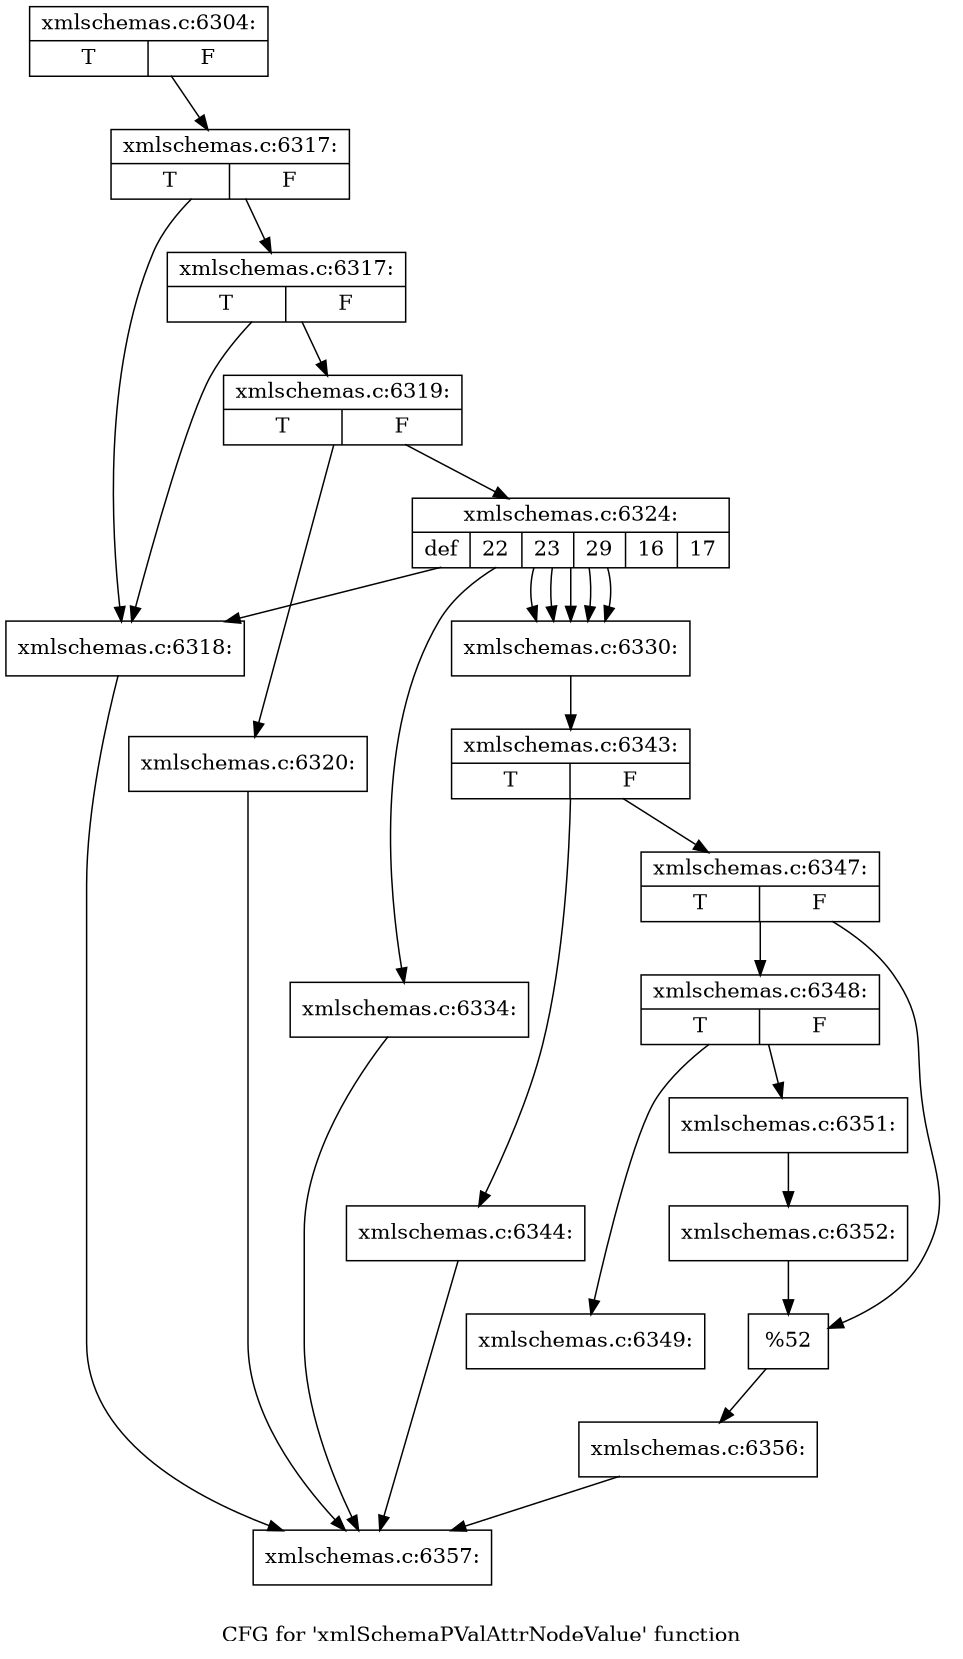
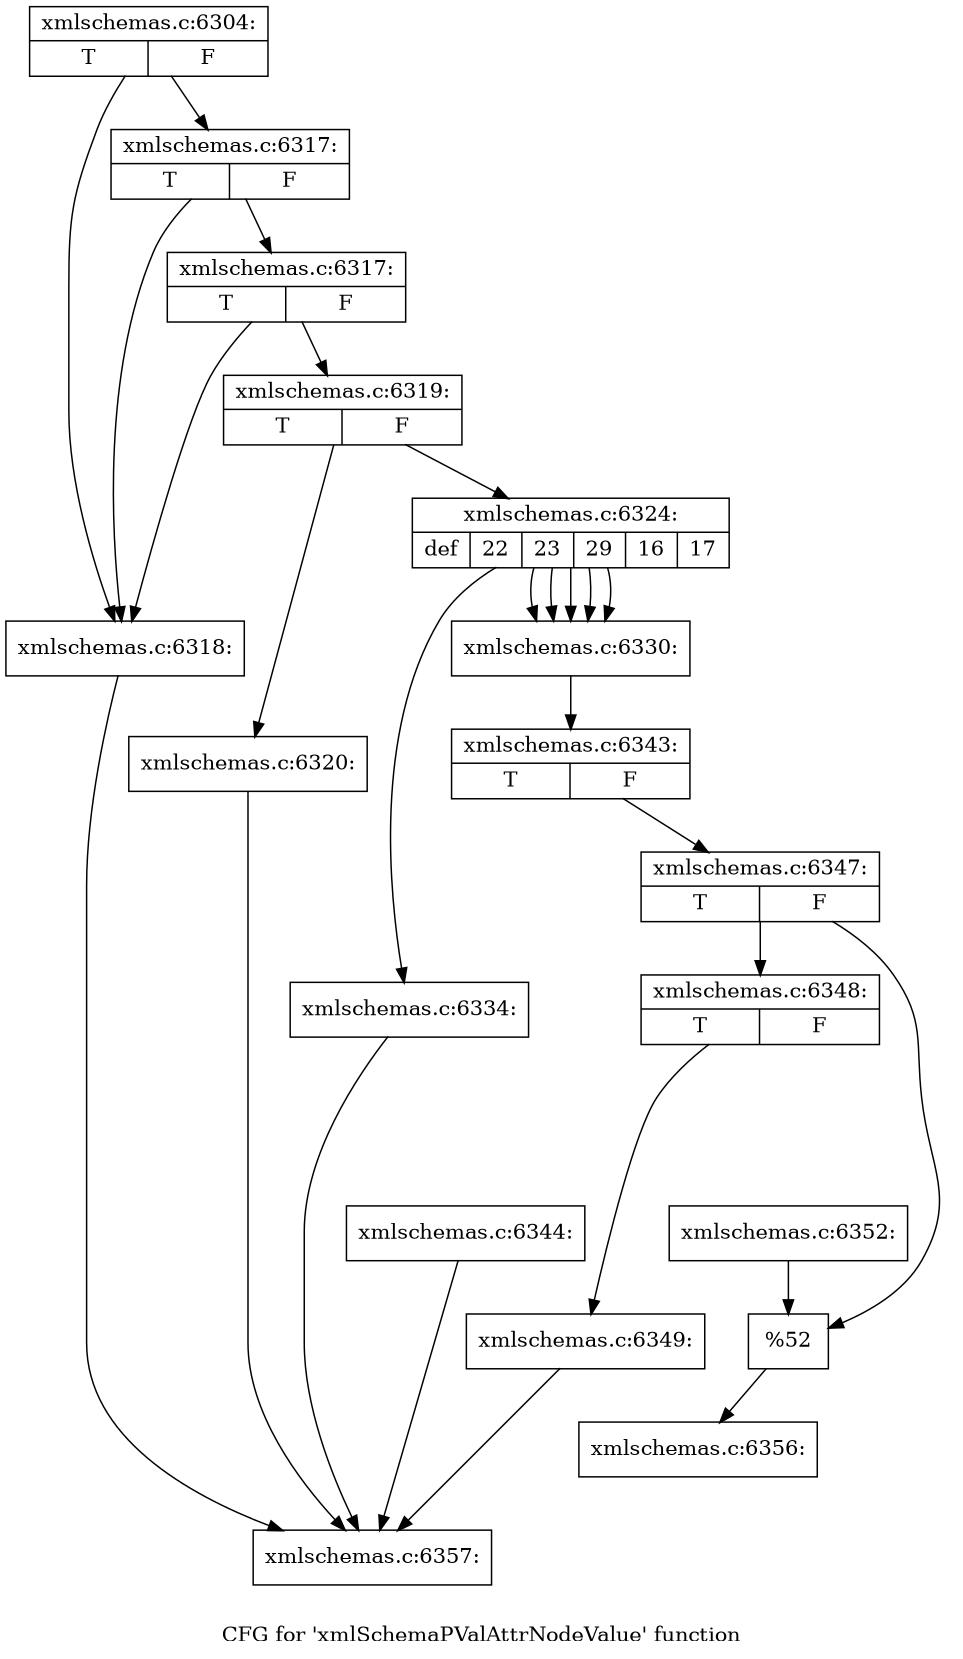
  digraph {
    label="CFG for 'xmlSchemaPValAttrNodeValue' function"
    node [shape=record]
    n1 [label="{xmlschemas.c:6304:|{<s0>T|<s1>F}}"]
    n2 [label="{xmlschemas.c:6318:}"]
    n3 [label="{xmlschemas.c:6317:|{<s0>T|<s1>F}}"]
    n4 [label="{xmlschemas.c:6357:}"]
    n5 [label="{xmlschemas.c:6317:|{<s0>T|<s1>F}}"]
    n6 [label="{xmlschemas.c:6319:|{<s0>T|<s1>F}}"]
    n7 [label="{xmlschemas.c:6320:}"]
    n8 [label="{xmlschemas.c:6324:|{<s0>def|<s1>22|<s2>23|<s3>29|<s4>16|<s5>17}}"]
    n9 [label="{xmlschemas.c:6334:}"]
    n10 [label="{xmlschemas.c:6330:}"]
    n11 [label="{xmlschemas.c:6343:|{<s0>T|<s1>F}}"]
    n12 [label="{xmlschemas.c:6344:}"]
    n13 [label="{xmlschemas.c:6347:|{<s0>T|<s1>F}}"]
    n14 [label="{xmlschemas.c:6348:|{<s0>T|<s1>F}}"]
    n15 [label="{%52}"]
    n16 [label="{xmlschemas.c:6349:}"]
-   n17 [label="{xmlschemas.c:6351:}"]
    n18 [label="{xmlschemas.c:6356:}"]
    n19 [label="{xmlschemas.c:6352:}"]
-   n8 -> n2
+   n1 -> n2
    n1 -> n3
    n2 -> n4
    n3 -> n2
    n3 -> n5
    n5 -> n2
    n5 -> n6
    n6 -> n7
    n6 -> n8
    n7 -> n4
    n8 -> n9
    n8 -> n10
    n8 -> n10
    n8 -> n10
    n8 -> n10
    n8 -> n10
    n9 -> n4
    n10 -> n11
-   n11 -> n12
    n11 -> n13
    n12 -> n4
    n13 -> n14
    n13 -> n15
    n14 -> n16
-   n14 -> n17
    n15 -> n18
-   n17 -> n19
-   n18 -> n4
+   n16 -> n4
    n19 -> n15
  }
